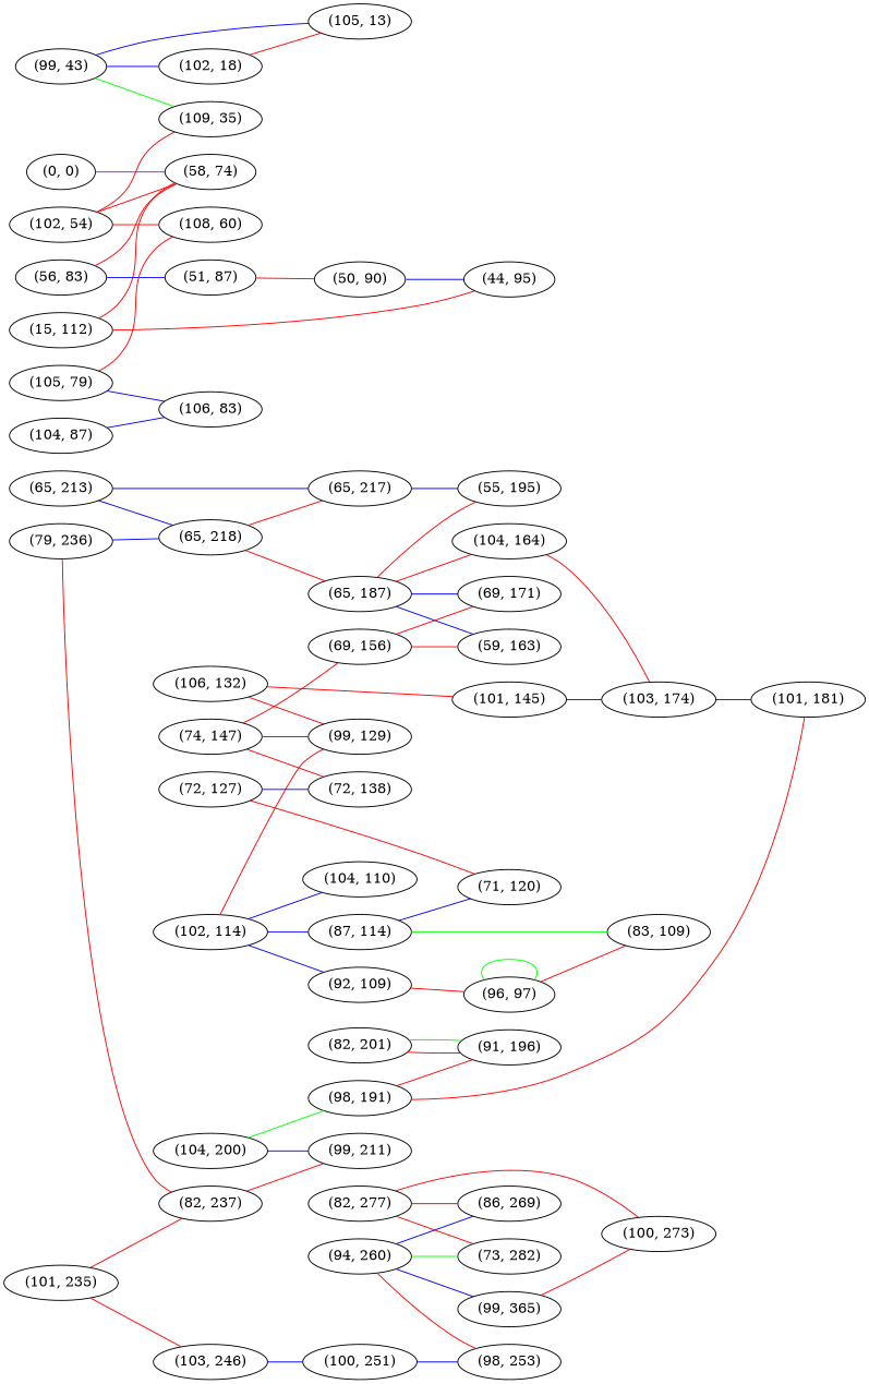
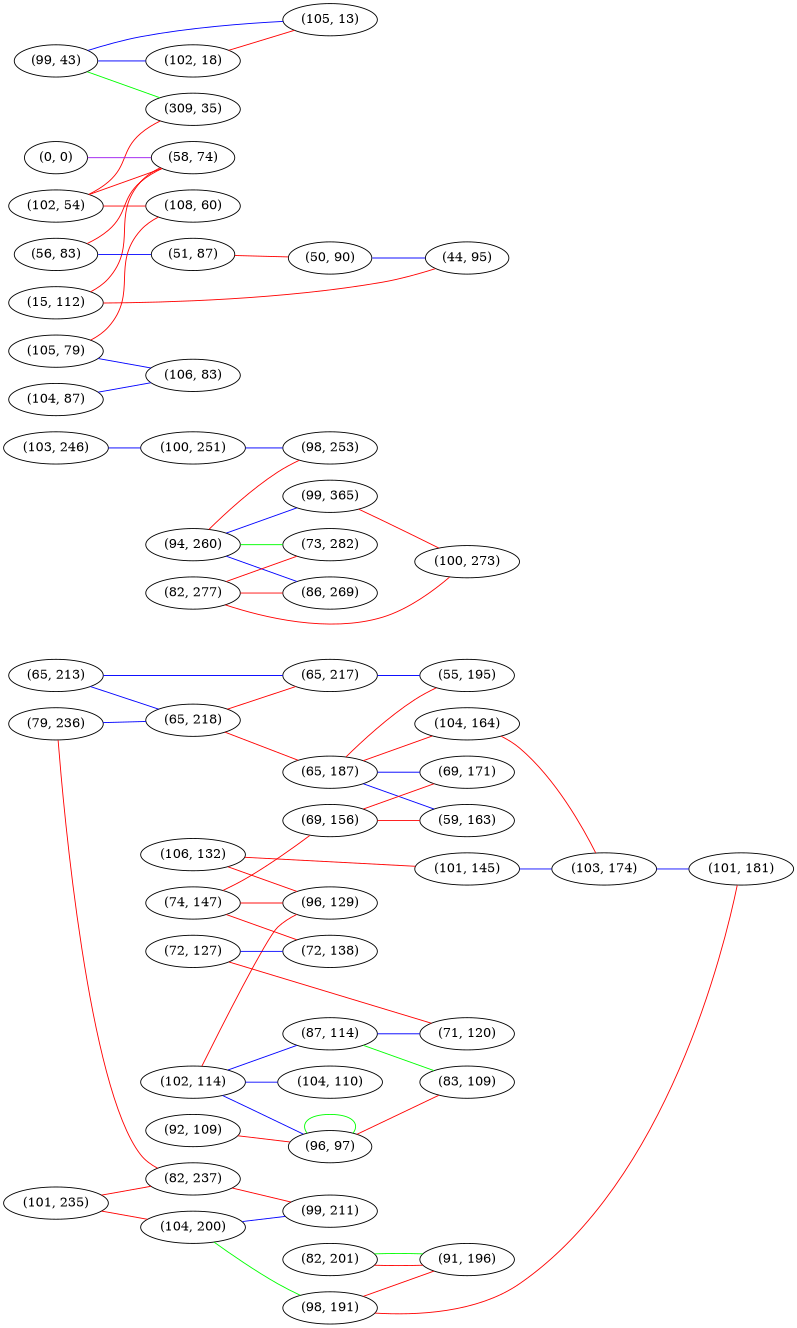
  graph {
    rankdir=LR
    edge [color=red weight=1]
    "(79, 236)"
    "(65, 218)"
    "(82, 237)"
    "(65, 187)"
    "(65, 217)"
    "(99, 211)"
    "(65, 213)"
    "(59, 163)"
    "(104, 164)"
    "(69, 171)"
    "(55, 195)"
    "(102, 114)"
    "(92, 109)"
    "(87, 114)"
    "(104, 110)"
-   "(96, 129)" [label="(99, 129)"]
+   "(96, 129)"
    "(96, 97)"
    "(71, 120)"
    "(83, 109)"
    "(101, 235)"
    "(103, 246)"
    "(100, 251)"
    "(103, 174)"
    "(74, 147)"
    "(69, 156)"
    "(72, 138)"
    "(99, 43)"
    "(102, 18)"
    "(105, 13)"
-   "(109, 35)"
+   "(109, 35)" [label="(309, 35)"]
    "(72, 127)"
    "(104, 200)"
    "(98, 191)"
    "(91, 196)"
    "(101, 181)"
    n36 [label="(99, 365)"]
    "(94, 260)"
    "(86, 269)"
    "(73, 282)"
    "(98, 253)"
    "(100, 273)"
    "(15, 112)"
    "(58, 74)"
    "(44, 95)"
    "(82, 277)"
    "(56, 83)"
    "(51, 87)"
    "(50, 90)"
    "(106, 132)"
    "(101, 145)"
    "(104, 87)"
    "(106, 83)"
    "(82, 201)"
    "(102, 54)"
    "(108, 60)"
    "(0, 0)"
    "(105, 79)"
    "(79, 236)" -- "(65, 218)" [color=blue weight=3]
    "(79, 236)" -- "(82, 237)"
    "(65, 218)" -- "(65, 187)"
    "(65, 218)" -- "(65, 217)"
    "(82, 237)" -- "(99, 211)"
    "(65, 187)" -- "(59, 163)" [color=blue weight=3]
    "(65, 187)" -- "(104, 164)"
    "(65, 187)" -- "(69, 171)" [color=blue weight=3]
    "(65, 187)" -- "(55, 195)"
    "(65, 217)" -- "(55, 195)" [color=blue weight=3]
    "(65, 213)" -- "(65, 218)" [color=blue weight=3]
    "(65, 213)" -- "(65, 217)" [color=blue weight=3]
    "(104, 164)" -- "(103, 174)"
-   "(102, 114)" -- "(92, 109)" [color=blue weight=3]
+   "(102, 114)" -- "(96, 97)" [color=blue weight=3]
    "(102, 114)" -- "(87, 114)" [color=blue weight=3]
    "(102, 114)" -- "(104, 110)" [color=blue weight=3]
    "(102, 114)" -- "(96, 129)"
    "(92, 109)" -- "(96, 97)"
    "(87, 114)" -- "(71, 120)" [color=blue weight=3]
    "(87, 114)" -- "(83, 109)" [color=green weight=2]
    "(96, 97)" -- "(96, 97)" [color=green weight=2]
    "(96, 97)" -- "(83, 109)"
    "(101, 235)" -- "(82, 237)"
-   "(101, 235)" -- "(103, 246)"
+   "(101, 235)" -- "(104, 200)"
    "(103, 246)" -- "(100, 251)" [color=blue weight=3]
    "(100, 251)" -- "(98, 253)" [color=blue weight=3]
    "(103, 174)" -- "(101, 181)" [color=blue weight=3]
    "(74, 147)" -- "(96, 129)"
    "(74, 147)" -- "(69, 156)"
    "(74, 147)" -- "(72, 138)"
    "(69, 156)" -- "(59, 163)"
    "(69, 156)" -- "(69, 171)"
    "(99, 43)" -- "(102, 18)" [color=blue weight=3]
    "(99, 43)" -- "(105, 13)" [color=blue weight=3]
    "(99, 43)" -- "(109, 35)" [color=green weight=2]
    "(102, 18)" -- "(105, 13)"
    "(72, 127)" -- "(71, 120)"
    "(72, 127)" -- "(72, 138)" [color=blue weight=3]
    "(104, 200)" -- "(99, 211)" [color=blue weight=3]
    "(104, 200)" -- "(98, 191)" [color=green]
    "(98, 191)" -- "(91, 196)"
    "(98, 191)" -- "(101, 181)"
    n36 -- "(100, 273)"
    "(94, 260)" -- n36 [color=blue weight=3]
    "(94, 260)" -- "(86, 269)" [color=blue weight=3]
    "(94, 260)" -- "(73, 282)" [color=green weight=3]
    "(94, 260)" -- "(98, 253)"
    "(15, 112)" -- "(58, 74)"
    "(15, 112)" -- "(44, 95)"
    "(82, 277)" -- "(86, 269)"
    "(82, 277)" -- "(73, 282)"
    "(82, 277)" -- "(100, 273)"
    "(56, 83)" -- "(58, 74)"
    "(56, 83)" -- "(51, 87)" [color=blue weight=3]
    "(51, 87)" -- "(50, 90)"
    "(50, 90)" -- "(44, 95)" [color=blue weight=3]
    "(106, 132)" -- "(96, 129)"
    "(106, 132)" -- "(101, 145)"
    "(101, 145)" -- "(103, 174)" [color=blue weight=3]
    "(104, 87)" -- "(106, 83)" [color=blue weight=3]
    "(82, 201)" -- "(91, 196)"
    "(82, 201)" -- "(91, 196)" [color=green weight=2]
    "(102, 54)" -- "(109, 35)"
    "(102, 54)" -- "(58, 74)"
    "(102, 54)" -- "(108, 60)"
    "(0, 0)" -- "(58, 74)" [color=purple weight=4]
    "(105, 79)" -- "(106, 83)" [color=blue weight=3]
    "(105, 79)" -- "(108, 60)"
  }
